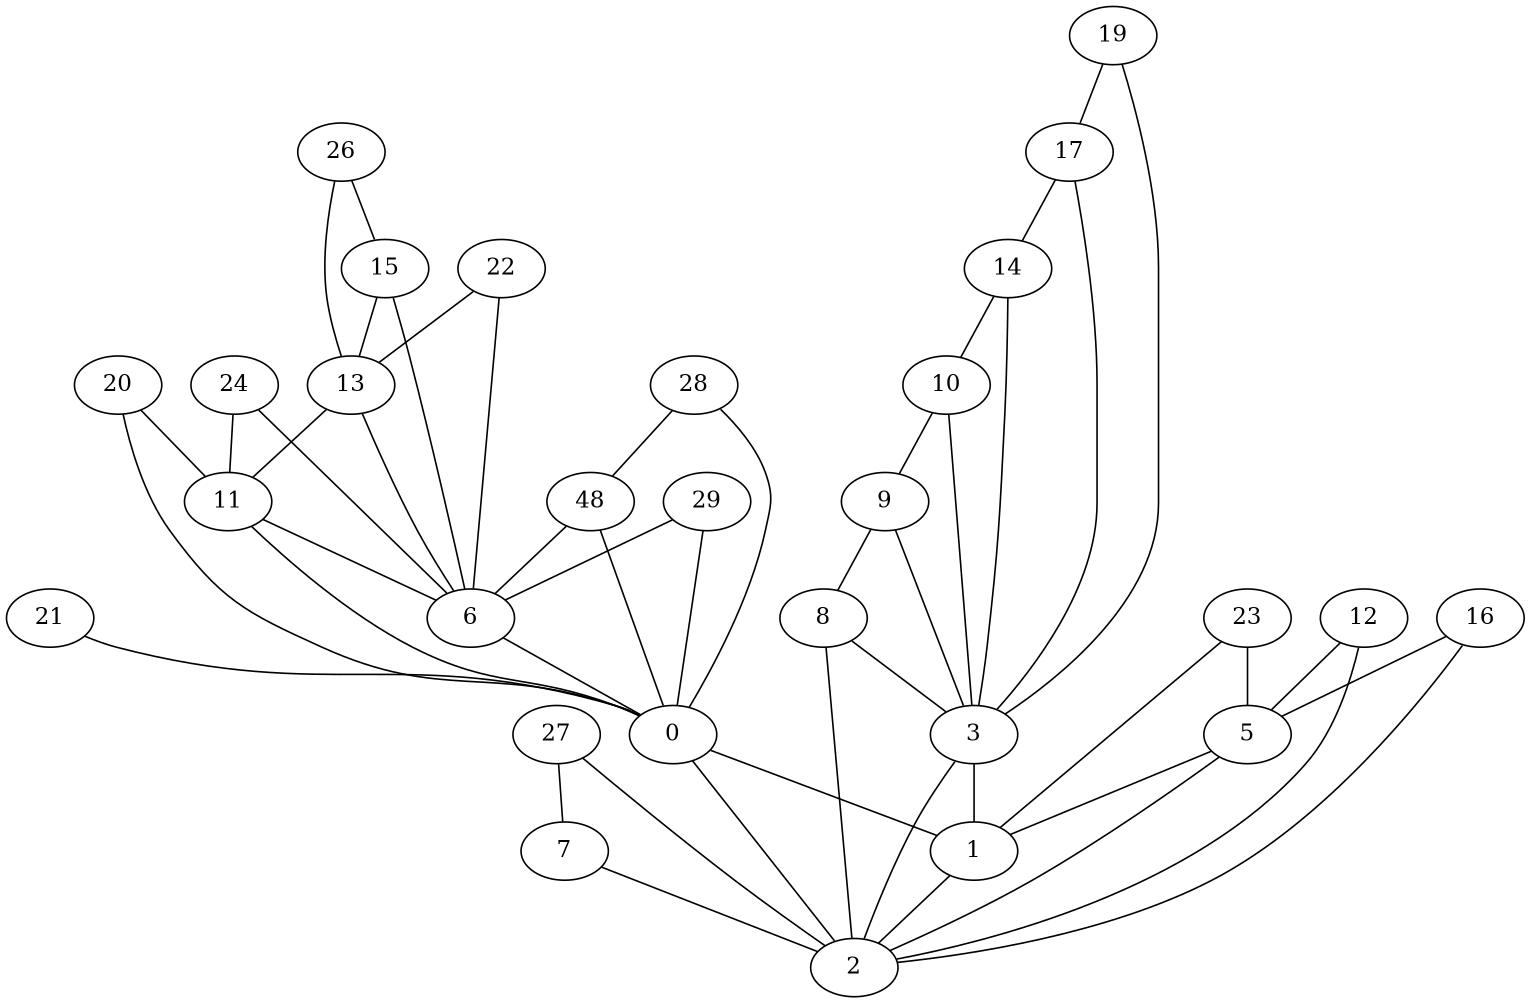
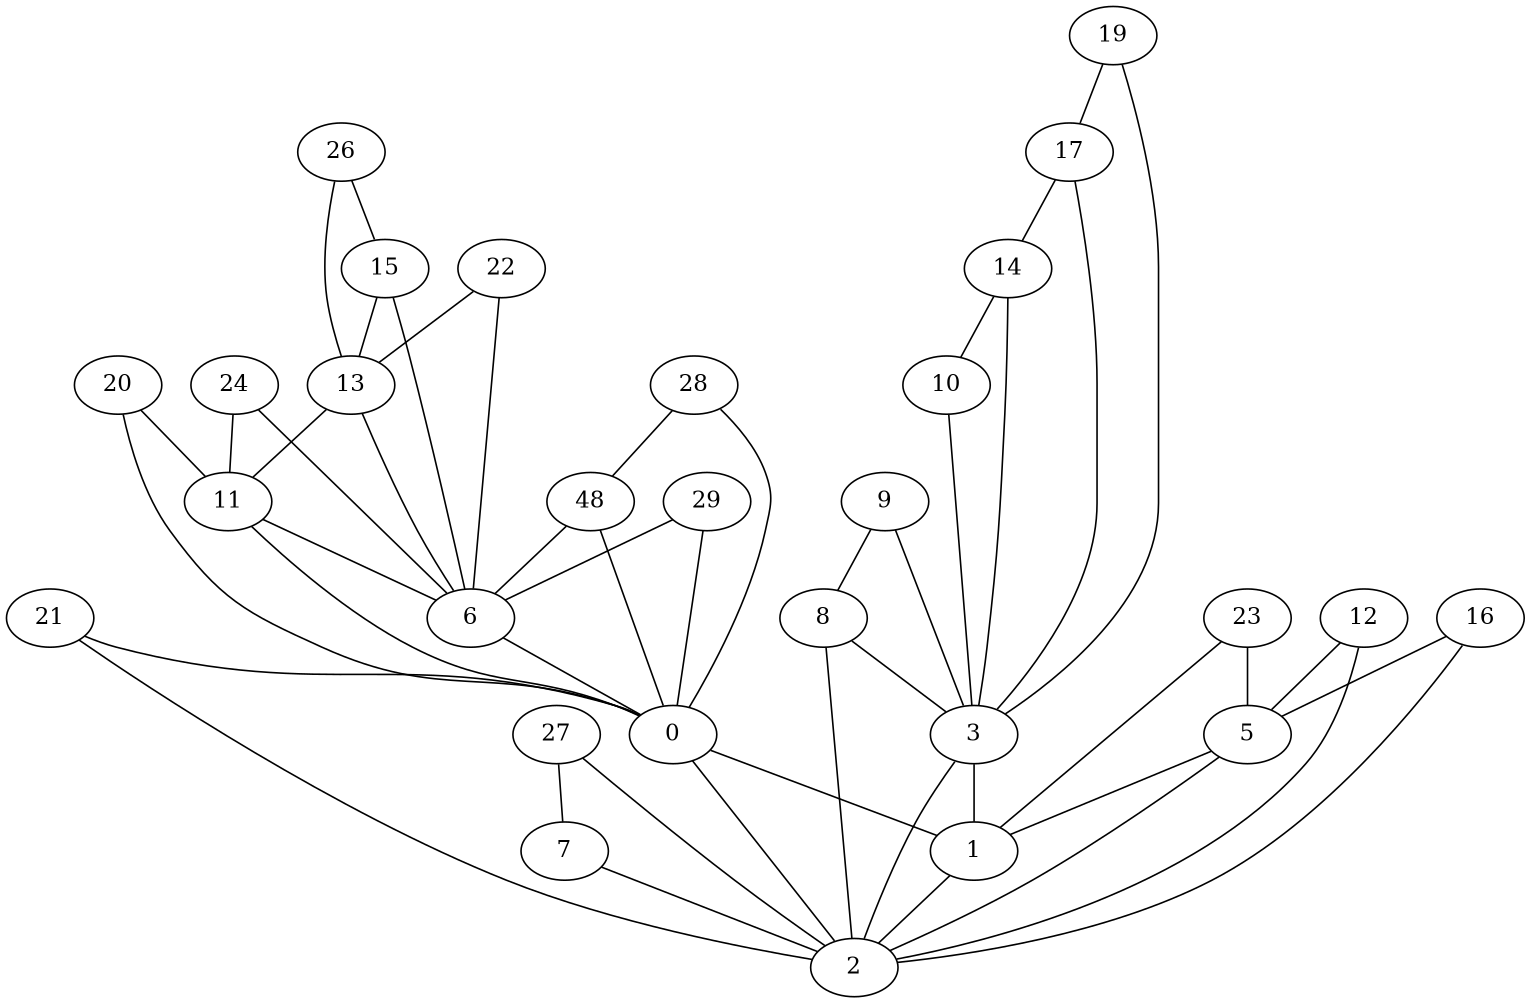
  graph {
    0
    1
    2
    3
    5
    6
    7
    8
    9
    10
    11
    12
    13
    14
    15
    16
    17
    n18 [label=48]
    19
    20
    21
    22
    23
    24
    26
    27
    28
    29
    0 -- 1
    1 -- 2
    2 -- 0
    3 -- 1
    3 -- 2
    5 -- 1
    5 -- 2
    6 -- 0
    7 -- 2
    8 -- 2
    8 -- 3
    9 -- 3
    9 -- 8
    10 -- 3
-   10 -- 9
    11 -- 0
    11 -- 6
    12 -- 2
    12 -- 5
    13 -- 6
    13 -- 11
    14 -- 3
    14 -- 10
    15 -- 6
    15 -- 13
    16 -- 2
    16 -- 5
    17 -- 3
    17 -- 14
    n18 -- 0
    n18 -- 6
    19 -- 3
    19 -- 17
    20 -- 0
    20 -- 11
    21 -- 0
+   21 -- 2
    22 -- 6
    22 -- 13
    23 -- 1
    23 -- 5
    24 -- 6
    24 -- 11
    26 -- 13
    26 -- 15
    27 -- 2
    27 -- 7
    28 -- 0
    28 -- n18
    29 -- 0
    29 -- 6
  }
